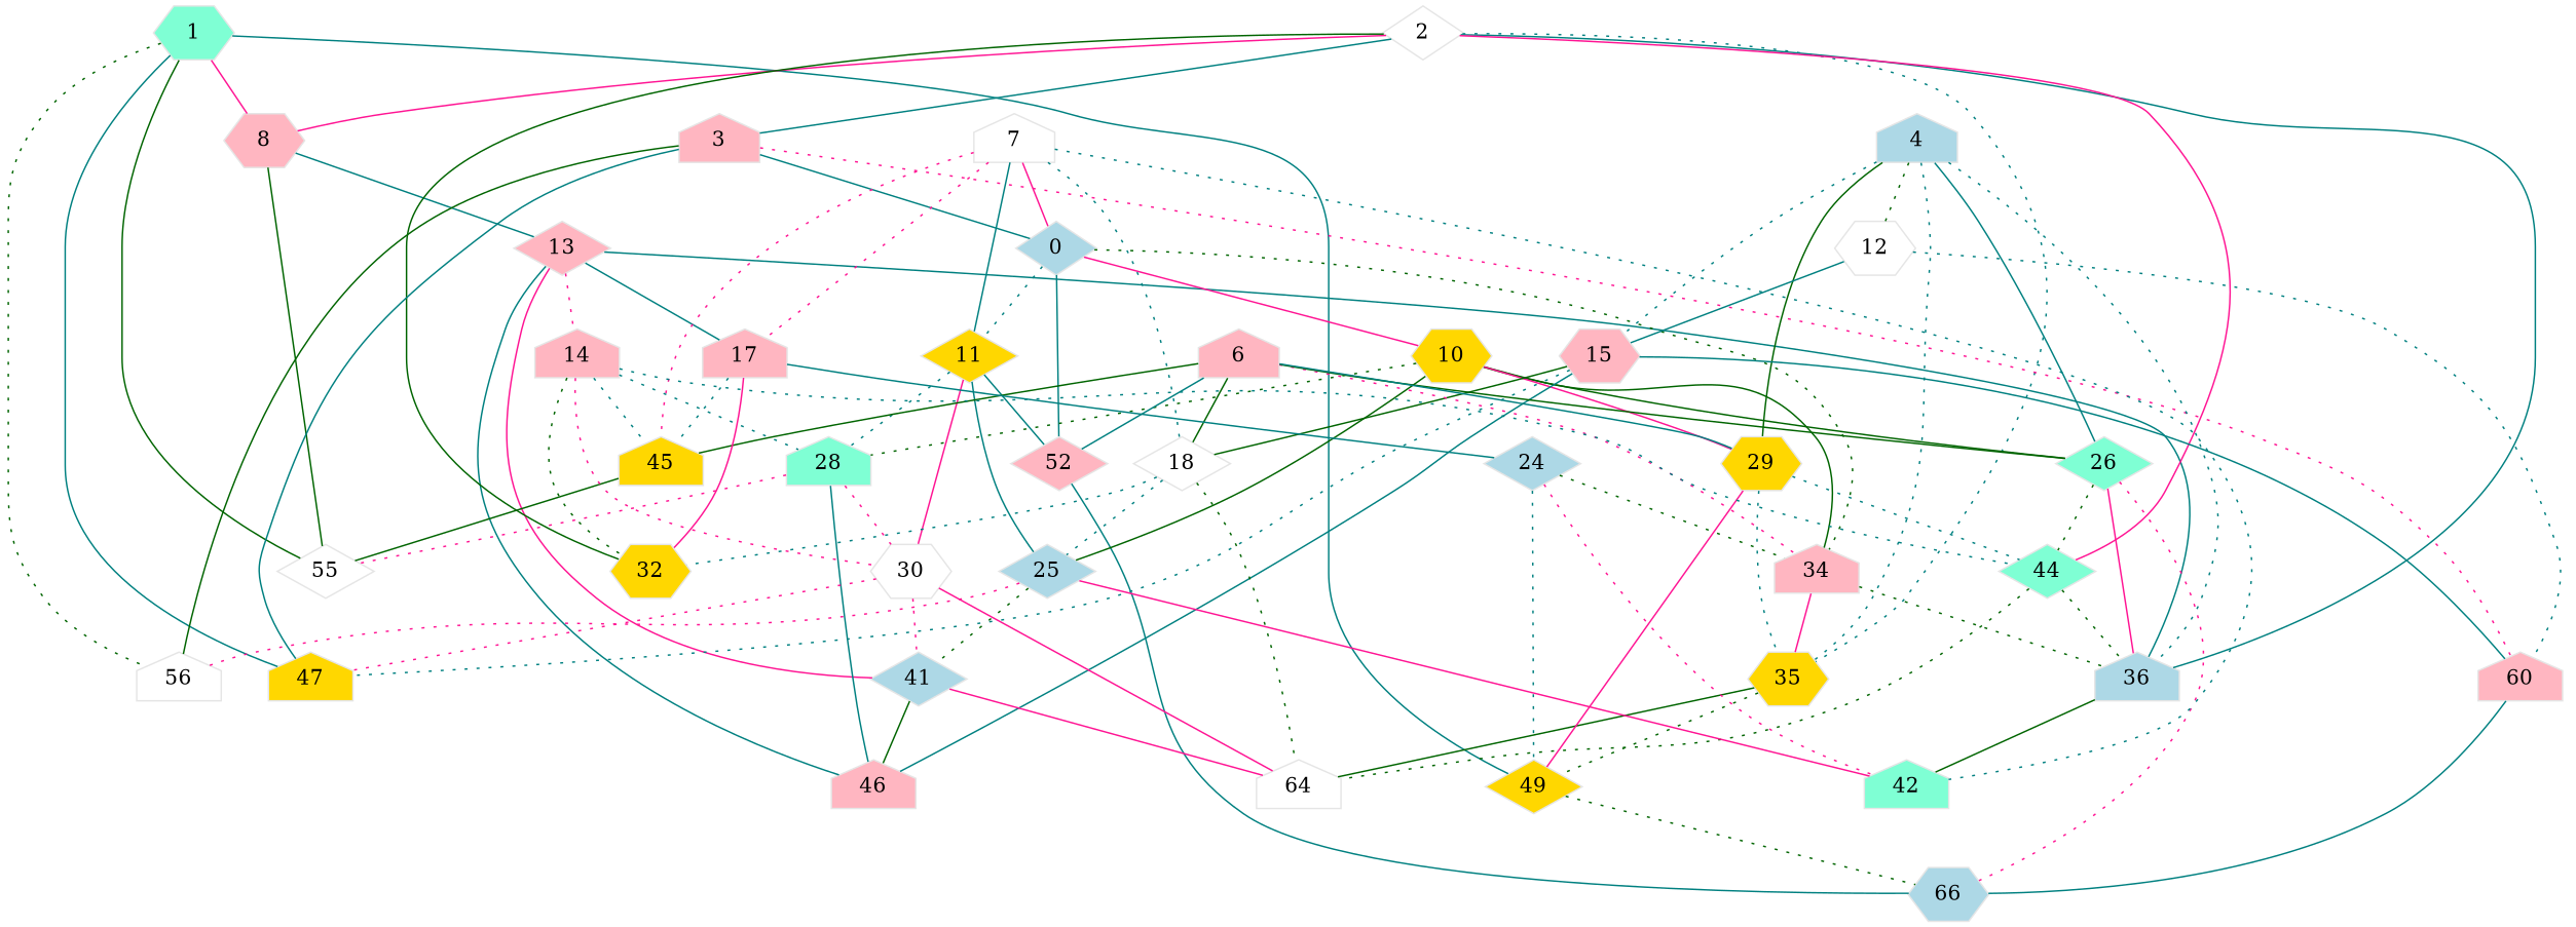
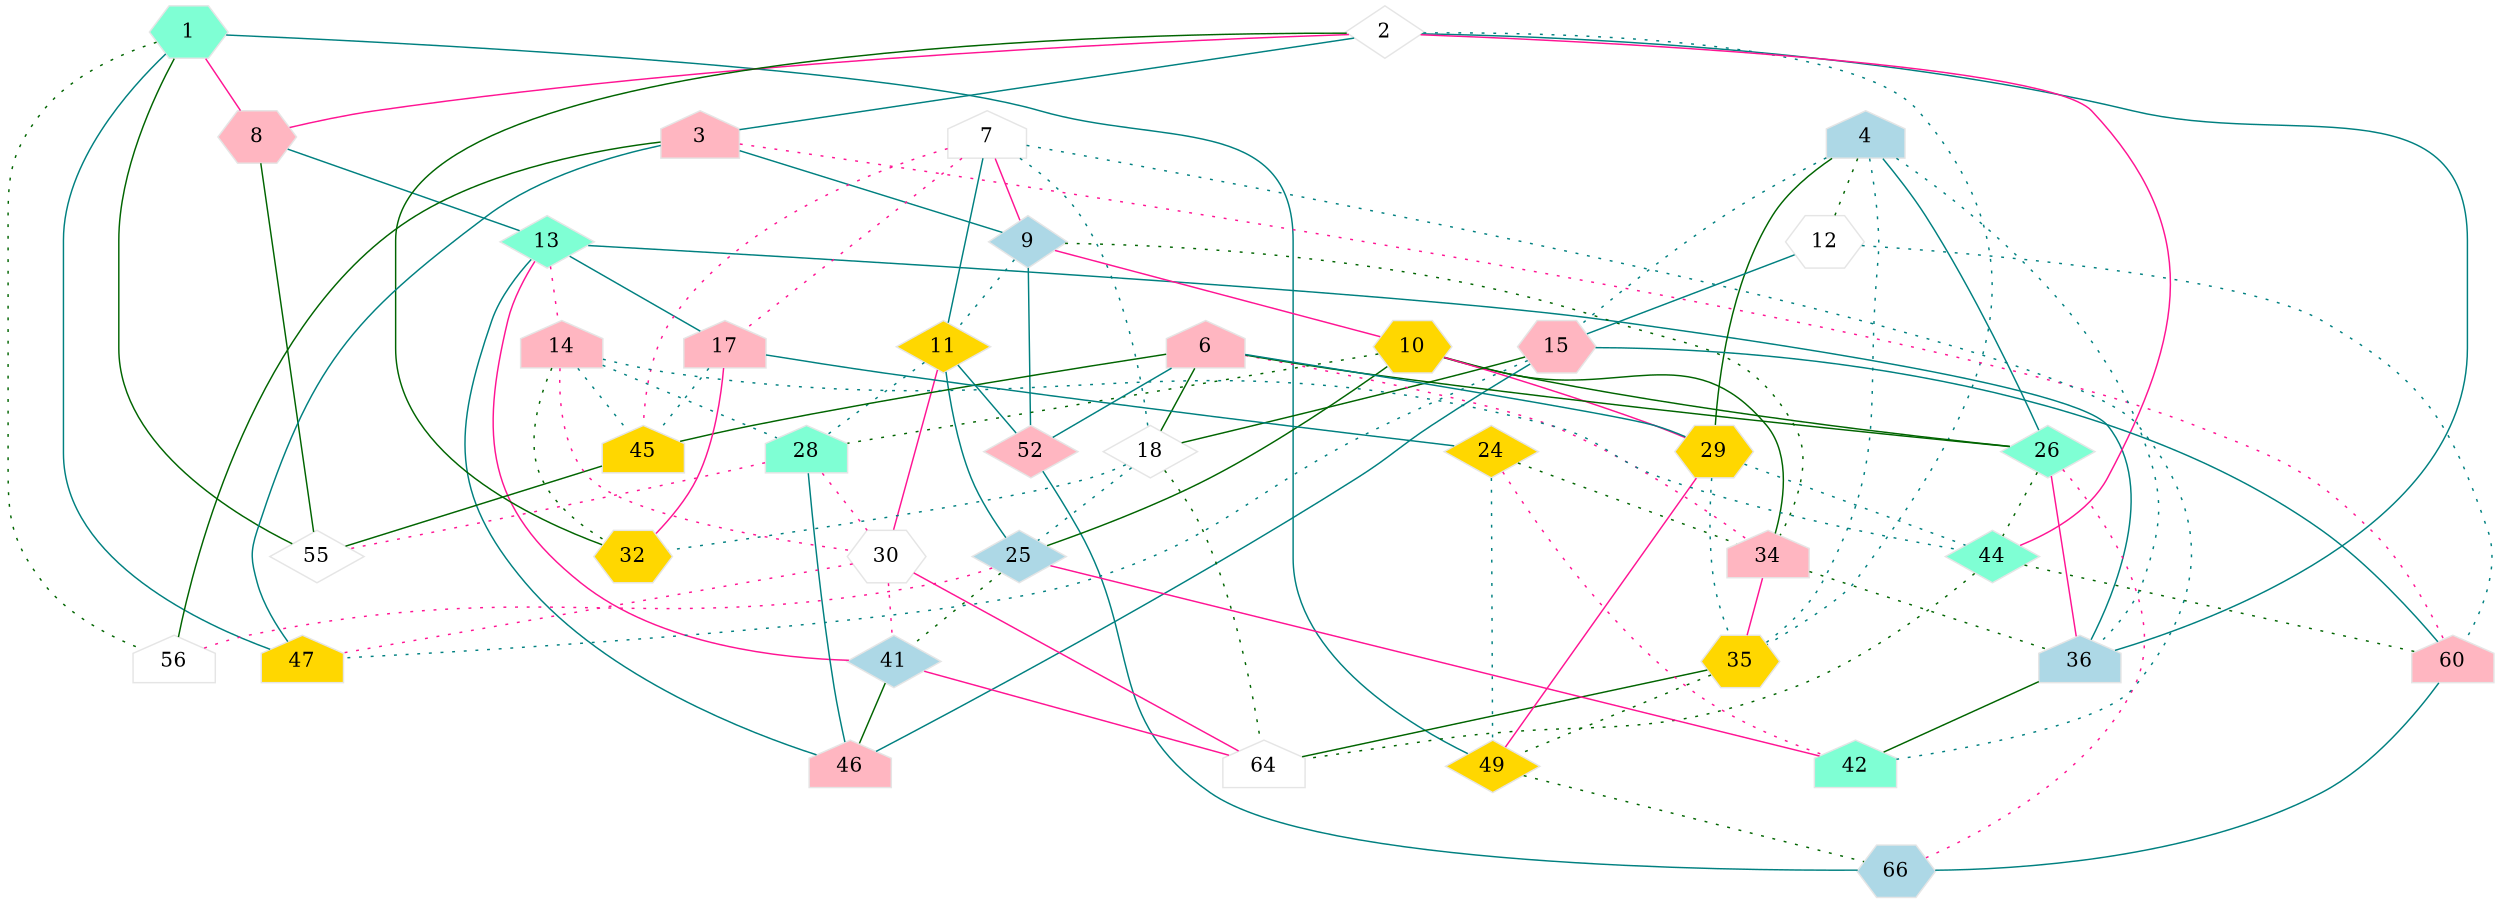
  graph {
    node [color=gray90 fillcolor=lightpink shape=house style=filled]
    edge [color=teal style=solid]
    1 [fillcolor=aquamarine shape=hexagon super="+43"]
    8 [shape=hexagon]
    47 [fillcolor=gold]
    49 [fillcolor=gold shape=diamond super="+54"]
    55 [fillcolor=white shape=diamond]
    56 [fillcolor=white]
-   13 [shape=diamond super="+53"]
+   13 [fillcolor=aquamarine shape=diamond super="+53"]
    66 [fillcolor=lightblue shape=hexagon]
    2 [fillcolor=white shape=diamond super="+5"]
    3 [super="+10"]
    32 [fillcolor=gold shape=hexagon]
    35 [fillcolor=gold shape=hexagon super="+61"]
    36 [fillcolor=lightblue super="+57"]
    44 [fillcolor=aquamarine shape=diamond super="+58"]
-   9 [fillcolor=lightblue shape=diamond super="+19" label=0]
+   9 [fillcolor=lightblue shape=diamond super="+19"]
    60 [super="+62"]
    64 [fillcolor=white]
    42 [fillcolor=aquamarine]
    34 [super="+65"]
    52 [shape=diamond]
    11 [fillcolor=gold shape=diamond super="+20"]
    n22 [fillcolor=gold label=10 shape=hexagon super="+22"]
    4 [fillcolor=lightblue super="+21"]
    12 [fillcolor=white shape=hexagon]
    15 [shape=hexagon super="+63"]
    26 [fillcolor=aquamarine shape=diamond super="+40"]
    29 [fillcolor=gold shape=hexagon super="+37"]
    18 [fillcolor=white shape=diamond super="+59"]
    46
    6 [super="+27"]
    45 [fillcolor=gold super="+50"]
    25 [fillcolor=lightblue shape=diamond super="+33"]
    7 [fillcolor=white super="+38"]
    17 [super="+31"]
    28 [fillcolor=aquamarine super="+51"]
    30 [fillcolor=white shape=hexagon super="+39"]
-   24 [fillcolor=lightblue shape=diamond]
+   24 [fillcolor=gold shape=diamond]
    14 [super="+23"]
    41 [fillcolor=lightblue shape=diamond super="+48"]
    1 -- 8 [color=deeppink]
    1 -- 47
    1 -- 49 [weight=2]
    1 -- 55 [color=darkgreen]
    1 -- 56 [color=darkgreen style=dotted]
    8 -- 55 [color=darkgreen]
    8 -- 13
    49 -- 66 [color=darkgreen style=dotted]
    13 -- 36
    13 -- 46
    13 -- 17
    13 -- 14 [color=deeppink style=dotted]
    13 -- 41 [color=deeppink]
    2 -- 8 [color=deeppink]
    2 -- 3
    2 -- 32 [color=darkgreen]
    2 -- 35 [style=dotted]
    2 -- 36
    2 -- 44 [color=deeppink]
    3 -- 47
    3 -- 56 [color=darkgreen weight=2]
    3 -- 9
    3 -- 60 [color=deeppink style=dotted]
    35 -- 49 [color=darkgreen style=dotted]
    35 -- 64 [color=darkgreen]
    36 -- 42 [color=darkgreen]
-   44 -- 36 [color=darkgreen style=dotted]
+   44 -- 60 [color=darkgreen style=dotted]
    44 -- 64 [color=darkgreen style=dotted]
    9 -- 34 [color=darkgreen style=dotted]
    9 -- 52
    9 -- 11 [style=dotted]
    9 -- n22 [color=deeppink]
    60 -- 66
    34 -- 35 [color=deeppink]
    34 -- 36 [color=darkgreen style=dotted]
    52 -- 66
    11 -- 52
    11 -- 25
    11 -- 28 [style=dotted]
    11 -- 30 [color=deeppink]
    n22 -- 34 [color=darkgreen]
    n22 -- 26 [color=darkgreen]
    n22 -- 29 [color=deeppink]
    n22 -- 25 [color=darkgreen]
    n22 -- 28 [color=darkgreen style=dotted]
    4 -- 35 [style=dotted]
    4 -- 36 [style=dotted]
    4 -- 12 [color=darkgreen style=dotted]
    4 -- 15 [style=dotted]
    4 -- 26
    4 -- 29 [color=darkgreen]
    12 -- 60 [style=dotted weight=2]
    12 -- 15
    15 -- 47 [style=dotted]
    15 -- 60
    15 -- 18 [color=darkgreen]
    15 -- 46
    26 -- 66 [color=deeppink style=dotted]
    26 -- 36 [color=deeppink]
    26 -- 44 [color=darkgreen style=dotted]
    29 -- 49 [color=deeppink]
    29 -- 35 [style=dotted]
    29 -- 44 [style=dotted]
    18 -- 32 [style=dotted]
    18 -- 64 [color=darkgreen style=dotted]
    18 -- 25 [style=dotted]
    6 -- 34 [color=deeppink style=dotted]
    6 -- 52
    6 -- 26 [color=darkgreen]
    6 -- 29
    6 -- 18 [color=darkgreen]
    6 -- 45 [color=darkgreen]
    45 -- 55 [color=darkgreen]
    25 -- 56 [color=deeppink style=dotted]
    25 -- 42 [color=deeppink]
    25 -- 41 [color=darkgreen style=dotted]
    7 -- 9 [color=deeppink]
    7 -- 42 [style=dotted]
    7 -- 11
    7 -- 18 [style=dotted]
    7 -- 45 [color=deeppink style=dotted]
    7 -- 17 [color=deeppink style=dotted]
    17 -- 32 [color=deeppink]
    17 -- 45 [style=dotted weight=2]
    17 -- 24
    28 -- 55 [color=deeppink style=dotted]
    28 -- 46
    28 -- 30 [color=deeppink style=dotted]
    30 -- 47 [color=deeppink style=dotted]
    30 -- 64 [color=deeppink]
    30 -- 41 [color=deeppink style=dotted]
    24 -- 49 [style=dotted]
    24 -- 42 [color=deeppink style=dotted]
    24 -- 34 [color=darkgreen style=dotted]
    14 -- 32 [color=darkgreen style=dotted]
    14 -- 44 [style=dotted]
    14 -- 45 [style=dotted]
    14 -- 28 [style=dotted]
    14 -- 30 [color=deeppink style=dotted]
    41 -- 64 [color=deeppink]
    41 -- 46 [color=darkgreen]
  }
